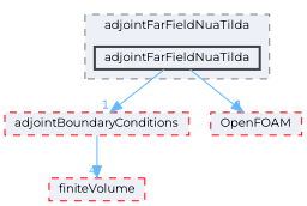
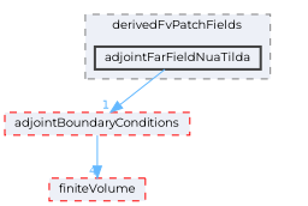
  digraph {
    compound=true
    fontname=Montserrat
    node [color=red fillcolor="#edf0f7" fontname=Montserrat fontsize=10 shape=box style="filled,dashed"]
    edge [color=steelblue1 fontcolor=steelblue1 fontname=Montserrat fontsize=10 headlabel=1 labeldistance=1.5 labelfontname=Helvetica labelfontsize=10]
    n1 [color=grey25 height=0.2 label=adjointFarFieldNuaTilda style="filled,bold" width=0.4]
    n2 [height=0.2 label=adjointBoundaryConditions width=0.4]
-   n3 [height=0.2 label=OpenFOAM width=0.4]
    n4 [height=0.2 label=finiteVolume width=0.4]
    subgraph cluster_1 {
      bgcolor="#edf0f7"
      fontsize=10
-     label=adjointFarFieldNuaTilda
+     label=derivedFvPatchFields
      pencolor=grey50
      style="filled,dashed"
      n1
    }
    n1 -> n2
-   n1 -> n3
    n2 -> n4 [headlabel=4]
  }
